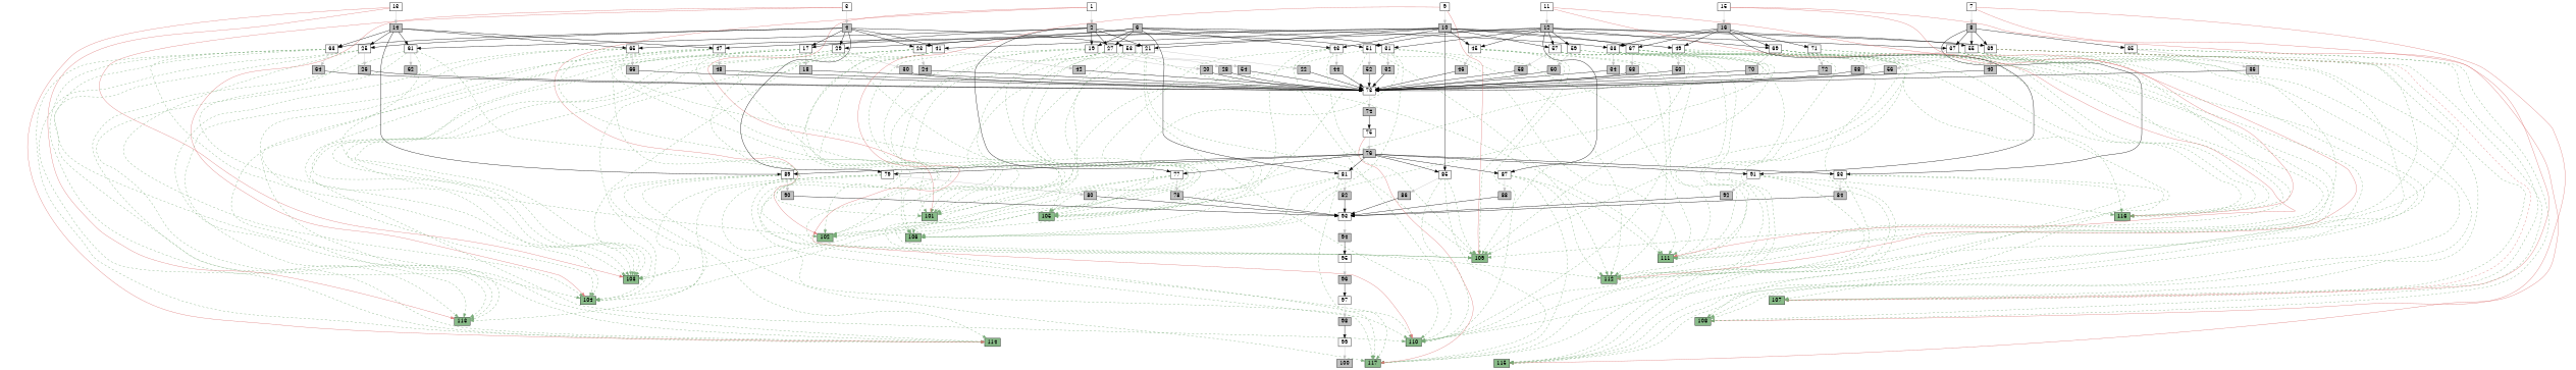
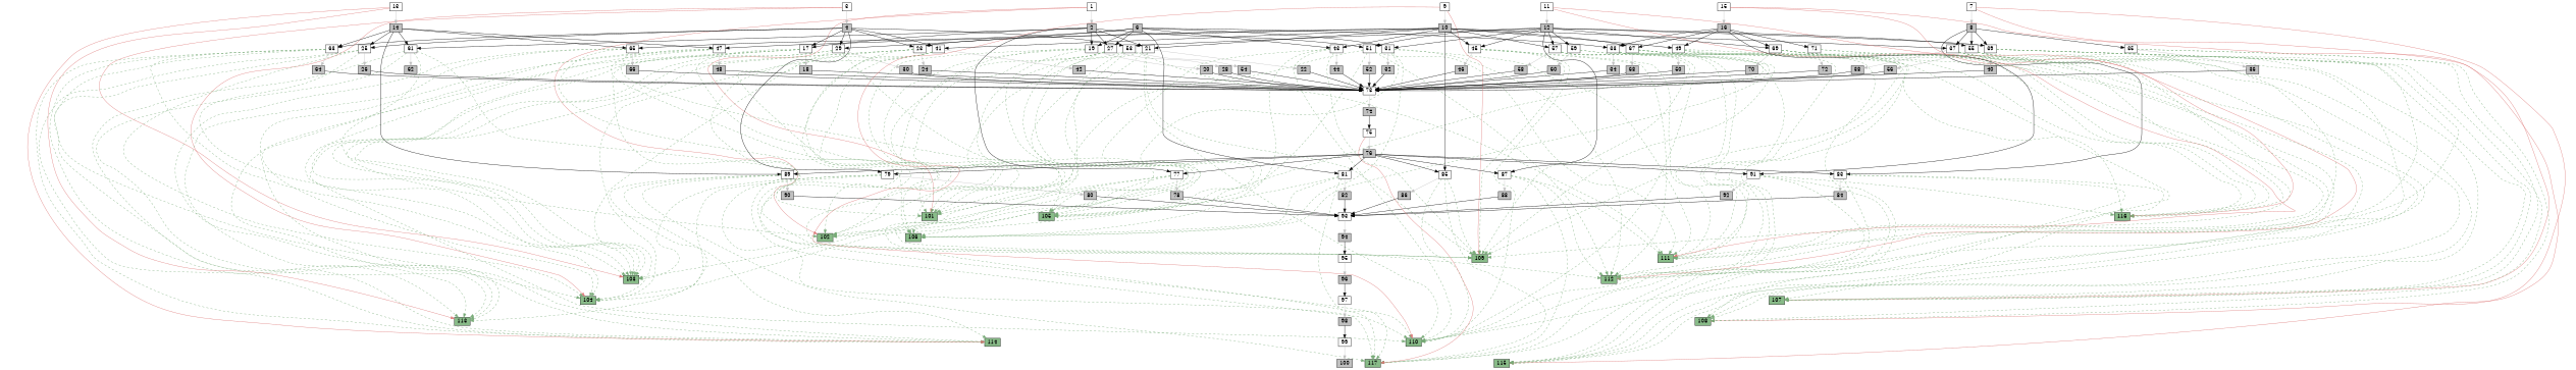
  strict digraph {
    node [shape=rect fillcolor=gray style=filled]
    edge [color="#77aa77"]
    1 [height=0 width=0 fillcolor="" style=""]
    2 [height=0.1 width=0.1]
    101 [fillcolor="#88bb88" height=0.1 width=0.1]
    102 [fillcolor="#88bb88" height=0.1 width=0.1]
    17 [height=0 width=0 fillcolor="" style=""]
    19 [height=0 width=0 fillcolor="" style=""]
    21 [height=0 width=0 fillcolor="" style=""]
    27 [height=0 width=0 fillcolor="" style=""]
    51 [height=0 width=0 fillcolor="" style=""]
    61 [height=0 width=0 fillcolor="" style=""]
    77 [height=0 width=0 fillcolor="" style=""]
    103 [fillcolor="#88bb88" height=0.1 width=0.1]
    104 [fillcolor="#88bb88" height=0.1 width=0.1]
    18 [height=0.1 width=0.1]
    105 [fillcolor="#88bb88" height=0.1 width=0.1]
    106 [fillcolor="#88bb88" height=0.1 width=0.1]
    20 [height=0.1 width=0.1]
    109 [fillcolor="#88bb88" height=0.1 width=0.1]
    110 [fillcolor="#88bb88" height=0.1 width=0.1]
    22 [height=0.1 width=0.1]
    28 [height=0.1 width=0.1]
    111 [fillcolor="#88bb88" height=0.1 width=0.1]
    112 [fillcolor="#88bb88" height=0.1 width=0.1]
    52 [height=0.1 width=0.1]
    113 [fillcolor="#88bb88" height=0.1 width=0.1]
    114 [fillcolor="#88bb88" height=0.1 width=0.1]
    62 [height=0.1 width=0.1]
    117 [fillcolor="#88bb88" height=0.1 width=0.1]
    78 [height=0.1 width=0.1]
    73 [height=0 width=0 fillcolor="" style=""]
    93 [height=0 width=0 fillcolor="" style=""]
    3 [height=0 width=0 fillcolor="" style=""]
    4 [height=0.1 width=0.1]
    23 [height=0 width=0 fillcolor="" style=""]
    25 [height=0 width=0 fillcolor="" style=""]
    29 [height=0 width=0 fillcolor="" style=""]
    41 [height=0 width=0 fillcolor="" style=""]
    53 [height=0 width=0 fillcolor="" style=""]
    63 [height=0 width=0 fillcolor="" style=""]
    79 [height=0 width=0 fillcolor="" style=""]
    24 [height=0.1 width=0.1]
    26 [height=0.1 width=0.1]
    30 [height=0.1 width=0.1]
    42 [height=0.1 width=0.1]
    54 [height=0.1 width=0.1]
    64 [height=0.1 width=0.1]
    80 [height=0.1 width=0.1]
    6 [height=0.1 width=0.1]
    31 [height=0 width=0 fillcolor="" style=""]
    33 [height=0 width=0 fillcolor="" style=""]
    43 [height=0 width=0 fillcolor="" style=""]
    65 [height=0 width=0 fillcolor="" style=""]
    81 [height=0 width=0 fillcolor="" style=""]
    32 [height=0.1 width=0.1]
    115 [fillcolor="#88bb88" height=0.1 width=0.1]
    116 [fillcolor="#88bb88" height=0.1 width=0.1]
    34 [height=0.1 width=0.1]
    44 [height=0.1 width=0.1]
    66 [height=0.1 width=0.1]
    82 [height=0.1 width=0.1]
    7 [height=0 width=0 fillcolor="" style=""]
    8 [height=0.1 width=0.1]
    107 [fillcolor="#88bb88" height=0.1 width=0.1]
    108 [fillcolor="#88bb88" height=0.1 width=0.1]
    35 [height=0 width=0 fillcolor="" style=""]
    37 [height=0 width=0 fillcolor="" style=""]
    39 [height=0 width=0 fillcolor="" style=""]
    55 [height=0 width=0 fillcolor="" style=""]
    83 [height=0 width=0 fillcolor="" style=""]
    36 [height=0.1 width=0.1]
    38 [height=0.1 width=0.1]
    40 [height=0.1 width=0.1]
    56 [height=0.1 width=0.1]
    84 [height=0.1 width=0.1]
    9 [height=0 width=0 fillcolor="" style=""]
    10 [height=0.1 width=0.1]
    45 [height=0 width=0 fillcolor="" style=""]
    47 [height=0 width=0 fillcolor="" style=""]
    49 [height=0 width=0 fillcolor="" style=""]
    57 [height=0 width=0 fillcolor="" style=""]
    67 [height=0 width=0 fillcolor="" style=""]
    85 [height=0 width=0 fillcolor="" style=""]
    46 [height=0.1 width=0.1]
    48 [height=0.1 width=0.1]
    50 [height=0.1 width=0.1]
    58 [height=0.1 width=0.1]
    68 [height=0.1 width=0.1]
    86 [height=0.1 width=0.1]
    11 [height=0 width=0 fillcolor="" style=""]
    12 [height=0.1 width=0.1]
    59 [height=0 width=0 fillcolor="" style=""]
    69 [height=0 width=0 fillcolor="" style=""]
    87 [height=0 width=0 fillcolor="" style=""]
    60 [height=0.1 width=0.1]
    70 [height=0.1 width=0.1]
    88 [height=0.1 width=0.1]
    13 [height=0 width=0 fillcolor="" style=""]
    14 [height=0.1 width=0.1]
    89 [height=0 width=0 fillcolor="" style=""]
    90 [height=0.1 width=0.1]
    15 [height=0 width=0 fillcolor="" style=""]
    16 [height=0.1 width=0.1]
    71 [height=0 width=0 fillcolor="" style=""]
    91 [height=0 width=0 fillcolor="" style=""]
    72 [height=0.1 width=0.1]
    92 [height=0.1 width=0.1]
    74 [height=0.1 width=0.1]
    75 [height=0 width=0 fillcolor="" style=""]
    76 [height=0.1 width=0.1]
    94 [height=0.1 width=0.1]
    95 [height=0 width=0 fillcolor="" style=""]
    96 [height=0.1 width=0.1]
    97 [height=0 width=0 fillcolor="" style=""]
    98 [height=0.1 width=0.1]
    99 [height=0 width=0 fillcolor="" style=""]
    100 [height=0.1 width=0.1]
    1 -> 2 [color=gray]
    1 -> 101 [color="#dd7777" weight=0]
    1 -> 102 [color="#dd7777" weight=0]
    2 -> 17 [color=""]
    2 -> 19 [color=""]
    2 -> 21 [color=""]
    2 -> 27 [color=""]
    2 -> 51 [color=""]
    2 -> 61 [color=""]
    2 -> 77 [color=""]
    17 -> 101 [style=dashed weight=0]
    17 -> 102 [style=dashed weight=0]
    17 -> 103 [style=dashed weight=0]
    17 -> 104 [style=dashed weight=0]
    17 -> 18 [color=gray]
    19 -> 101 [style=dashed weight=0]
    19 -> 102 [style=dashed weight=0]
    19 -> 105 [style=dashed weight=0]
    19 -> 106 [style=dashed weight=0]
    19 -> 20 [color=gray]
    21 -> 101 [style=dashed weight=0]
    21 -> 102 [style=dashed weight=0]
    21 -> 109 [style=dashed weight=0]
    21 -> 110 [style=dashed weight=0]
    21 -> 22 [color=gray]
    27 -> 101 [style=dashed weight=0]
    27 -> 102 [style=dashed weight=0]
    27 -> 105 [style=dashed weight=0]
    27 -> 106 [style=dashed weight=0]
    27 -> 28 [color=gray]
    51 -> 101 [style=dashed weight=0]
    51 -> 102 [style=dashed weight=0]
    51 -> 111 [style=dashed weight=0]
    51 -> 112 [style=dashed weight=0]
    51 -> 52 [color=gray]
    61 -> 101 [style=dashed weight=0]
    61 -> 102 [style=dashed weight=0]
    61 -> 113 [style=dashed weight=0]
    61 -> 114 [style=dashed weight=0]
    61 -> 62 [color=gray]
    77 -> 101 [style=dashed weight=0]
    77 -> 102 [style=dashed weight=0]
    77 -> 117 [style=dashed weight=0]
    77 -> 78 [color=gray]
    18 -> 73 [color=""]
    20 -> 73 [color=""]
    22 -> 73 [color=""]
    28 -> 73 [color=""]
    52 -> 73 [color=""]
    78 -> 93 [color=""]
    73 -> 74 [color=gray]
    93 -> 94 [color=gray]
    3 -> 103 [color="#dd7777" weight=0]
    3 -> 104 [color="#dd7777" weight=0]
    3 -> 4 [color=gray]
    4 -> 17 [color=""]
    4 -> 23 [color=""]
    4 -> 25 [color=""]
    4 -> 29 [color=""]
    4 -> 41 [color=""]
    4 -> 53 [color=""]
    4 -> 63 [color=""]
    4 -> 79 [color=""]
    23 -> 103 [style=dashed weight=0]
    23 -> 104 [style=dashed weight=0]
    23 -> 109 [style=dashed weight=0]
    23 -> 110 [style=dashed weight=0]
    23 -> 24 [color=gray]
    25 -> 103 [style=dashed weight=0]
    25 -> 104 [style=dashed weight=0]
    25 -> 113 [style=dashed weight=0]
    25 -> 114 [style=dashed weight=0]
    25 -> 26 [color=gray]
    29 -> 103 [style=dashed weight=0]
    29 -> 104 [style=dashed weight=0]
    29 -> 105 [style=dashed weight=0]
    29 -> 106 [style=dashed weight=0]
    29 -> 30 [color=gray]
    41 -> 103 [style=dashed weight=0]
    41 -> 104 [style=dashed weight=0]
    41 -> 109 [style=dashed weight=0]
    41 -> 110 [style=dashed weight=0]
    41 -> 42 [color=gray]
    53 -> 103 [style=dashed weight=0]
    53 -> 104 [style=dashed weight=0]
    53 -> 111 [style=dashed weight=0]
    53 -> 112 [style=dashed weight=0]
    53 -> 54 [color=gray]
    63 -> 103 [style=dashed weight=0]
    63 -> 104 [style=dashed weight=0]
    63 -> 113 [style=dashed weight=0]
    63 -> 114 [style=dashed weight=0]
    63 -> 64 [color=gray]
    79 -> 103 [style=dashed weight=0]
    79 -> 104 [style=dashed weight=0]
    79 -> 117 [style=dashed weight=0]
    79 -> 80 [color=gray]
    24 -> 73 [color=""]
    26 -> 73 [color=""]
    30 -> 73 [color=""]
    42 -> 73 [color=""]
    54 -> 73 [color=""]
    64 -> 73 [color=""]
    80 -> 93 [color=""]
    6 -> 19 [color=""]
    6 -> 27 [color=""]
    6 -> 29 [color=""]
    6 -> 31 [color=""]
    6 -> 33 [color=""]
    6 -> 43 [color=""]
    6 -> 65 [color=""]
    6 -> 81 [color=""]
    31 -> 105 [style=dashed weight=0]
    31 -> 106 [style=dashed weight=0]
    31 -> 111 [style=dashed weight=0]
    31 -> 112 [style=dashed weight=0]
    31 -> 32 [color=gray]
    33 -> 105 [style=dashed weight=0]
    33 -> 106 [style=dashed weight=0]
    33 -> 115 [style=dashed weight=0]
    33 -> 116 [style=dashed weight=0]
    33 -> 34 [color=gray]
    43 -> 105 [style=dashed weight=0]
    43 -> 106 [style=dashed weight=0]
    43 -> 109 [style=dashed weight=0]
    43 -> 110 [style=dashed weight=0]
    43 -> 44 [color=gray]
    65 -> 105 [style=dashed weight=0]
    65 -> 106 [style=dashed weight=0]
    65 -> 113 [style=dashed weight=0]
    65 -> 114 [style=dashed weight=0]
    65 -> 66 [color=gray]
    81 -> 105 [style=dashed weight=0]
    81 -> 106 [style=dashed weight=0]
    81 -> 117 [style=dashed weight=0]
    81 -> 82 [color=gray]
    32 -> 73 [color=""]
    34 -> 73 [color=""]
    44 -> 73 [color=""]
    66 -> 73 [color=""]
    82 -> 93 [color=""]
    7 -> 8 [color=gray]
    7 -> 107 [color="#dd7777" weight=0]
    7 -> 108 [color="#dd7777" weight=0]
    8 -> 35 [color=""]
    8 -> 37 [color=""]
    8 -> 39 [color=""]
    8 -> 55 [color=""]
    8 -> 83 [color=""]
    35 -> 107 [style=dashed weight=0]
    35 -> 108 [style=dashed weight=0]
    35 -> 36 [color=gray]
    37 -> 109 [style=dashed weight=0]
    37 -> 110 [style=dashed weight=0]
    37 -> 107 [style=dashed weight=0]
    37 -> 108 [style=dashed weight=0]
    37 -> 38 [color=gray]
    39 -> 111 [style=dashed weight=0]
    39 -> 112 [style=dashed weight=0]
-   39 -> 107 [color="#dd7777" style=dashed weight=0]
+   39 -> 107 [style=dashed weight=0]
    39 -> 108 [style=dashed weight=0]
    39 -> 40 [color=gray]
    55 -> 111 [style=dashed weight=0]
    55 -> 112 [style=dashed weight=0]
    55 -> 107 [style=dashed weight=0]
    55 -> 108 [style=dashed weight=0]
    55 -> 56 [color=gray]
    83 -> 117 [style=dashed weight=0]
    83 -> 107 [style=dashed weight=0]
    83 -> 108 [style=dashed weight=0]
    83 -> 84 [color=gray]
    36 -> 73 [color=""]
    38 -> 73 [color=""]
    40 -> 73 [color=""]
    56 -> 73 [color=""]
    84 -> 93 [color=""]
    9 -> 109 [color="#dd7777" weight=0]
    9 -> 110 [color="#dd7777" weight=0]
    9 -> 10 [color=gray]
    10 -> 21 [color=""]
    10 -> 23 [color=""]
    10 -> 41 [color=""]
    10 -> 43 [color=""]
    10 -> 37 [color=""]
    10 -> 45 [color=""]
    10 -> 47 [color=""]
    10 -> 49 [color=""]
    10 -> 57 [color=""]
    10 -> 67 [color=""]
    10 -> 85 [color=""]
    45 -> 109 [style=dashed weight=0]
    45 -> 110 [style=dashed weight=0]
    45 -> 111 [style=dashed weight=0]
    45 -> 112 [style=dashed weight=0]
    45 -> 46 [color=gray]
    47 -> 109 [style=dashed weight=0]
    47 -> 110 [style=dashed weight=0]
    47 -> 113 [style=dashed weight=0]
    47 -> 114 [style=dashed weight=0]
    47 -> 48 [color=gray]
    49 -> 109 [style=dashed weight=0]
    49 -> 110 [style=dashed weight=0]
    49 -> 115 [style=dashed weight=0]
    49 -> 116 [style=dashed weight=0]
    49 -> 50 [color=gray]
    57 -> 109 [style=dashed weight=0]
    57 -> 110 [style=dashed weight=0]
    57 -> 111 [style=dashed weight=0]
    57 -> 112 [style=dashed weight=0]
    57 -> 58 [color=gray]
    67 -> 109 [style=dashed weight=0]
    67 -> 110 [style=dashed weight=0]
    67 -> 115 [style=dashed weight=0]
    67 -> 116 [style=dashed weight=0]
    67 -> 68 [color=gray]
    85 -> 109 [style=dashed weight=0]
    85 -> 110 [style=dashed weight=0]
    85 -> 117 [style=dashed weight=0]
    85 -> 86 [color=gray]
    46 -> 73 [color=""]
    48 -> 73 [color=""]
    50 -> 73 [color=""]
    58 -> 73 [color=""]
    68 -> 73 [color=""]
    86 -> 93 [color=""]
    11 -> 111 [color="#dd7777" weight=0]
    11 -> 112 [color="#dd7777" weight=0]
    11 -> 12 [color=gray]
    12 -> 51 [color=""]
    12 -> 53 [color=""]
    12 -> 31 [color=""]
    12 -> 39 [color=""]
    12 -> 55 [color=""]
    12 -> 45 [color=""]
    12 -> 57 [color=""]
    12 -> 59 [color=""]
    12 -> 69 [color=""]
    12 -> 87 [color=""]
    59 -> 111 [style=dashed weight=0]
    59 -> 112 [style=dashed weight=0]
    59 -> 60 [color=gray]
    69 -> 111 [style=dashed weight=0]
    69 -> 112 [style=dashed weight=0]
    69 -> 115 [style=dashed weight=0]
    69 -> 116 [style=dashed weight=0]
    69 -> 70 [color=gray]
    87 -> 111 [style=dashed weight=0]
    87 -> 112 [style=dashed weight=0]
    87 -> 117 [style=dashed weight=0]
    87 -> 88 [color=gray]
    60 -> 73 [color=""]
    70 -> 73 [color=""]
    88 -> 93 [color=""]
    13 -> 113 [color="#dd7777" weight=0]
    13 -> 114 [color="#dd7777" weight=0]
    13 -> 14 [color=gray]
    14 -> 61 [color=""]
    14 -> 25 [color=""]
    14 -> 63 [color=""]
    14 -> 65 [color=""]
    14 -> 47 [color=""]
    14 -> 89 [color=""]
    89 -> 113 [style=dashed weight=0]
    89 -> 114 [style=dashed weight=0]
    89 -> 117 [style=dashed weight=0]
    89 -> 90 [color=gray]
    90 -> 93 [color=""]
    15 -> 115 [color="#dd7777" weight=0]
    15 -> 116 [color="#dd7777" weight=0]
    15 -> 16 [color=gray]
    16 -> 33 [color=""]
    16 -> 49 [color=""]
    16 -> 67 [color=""]
    16 -> 69 [color=""]
    16 -> 71 [color=""]
    16 -> 91 [color=""]
    71 -> 115 [style=dashed weight=0]
    71 -> 116 [style=dashed weight=0]
    71 -> 72 [color=gray]
    91 -> 117 [style=dashed weight=0]
    91 -> 115 [style=dashed weight=0]
    91 -> 116 [style=dashed weight=0]
    91 -> 92 [color=gray]
    72 -> 73 [color=""]
    92 -> 93 [color=""]
    74 -> 75 [color=""]
    75 -> 117 [color="#dd7777" weight=0]
    75 -> 76 [color=gray]
    76 -> 77 [color=""]
    76 -> 79 [color=""]
    76 -> 81 [color=""]
    76 -> 83 [color=""]
    76 -> 85 [color=""]
    76 -> 87 [color=""]
    76 -> 89 [color=""]
    76 -> 91 [color=""]
    94 -> 95 [color=""]
    95 -> 96 [color=gray]
    96 -> 97 [color=""]
    97 -> 98 [color=gray]
    98 -> 99 [color=""]
    99 -> 100 [color=gray]
  }
